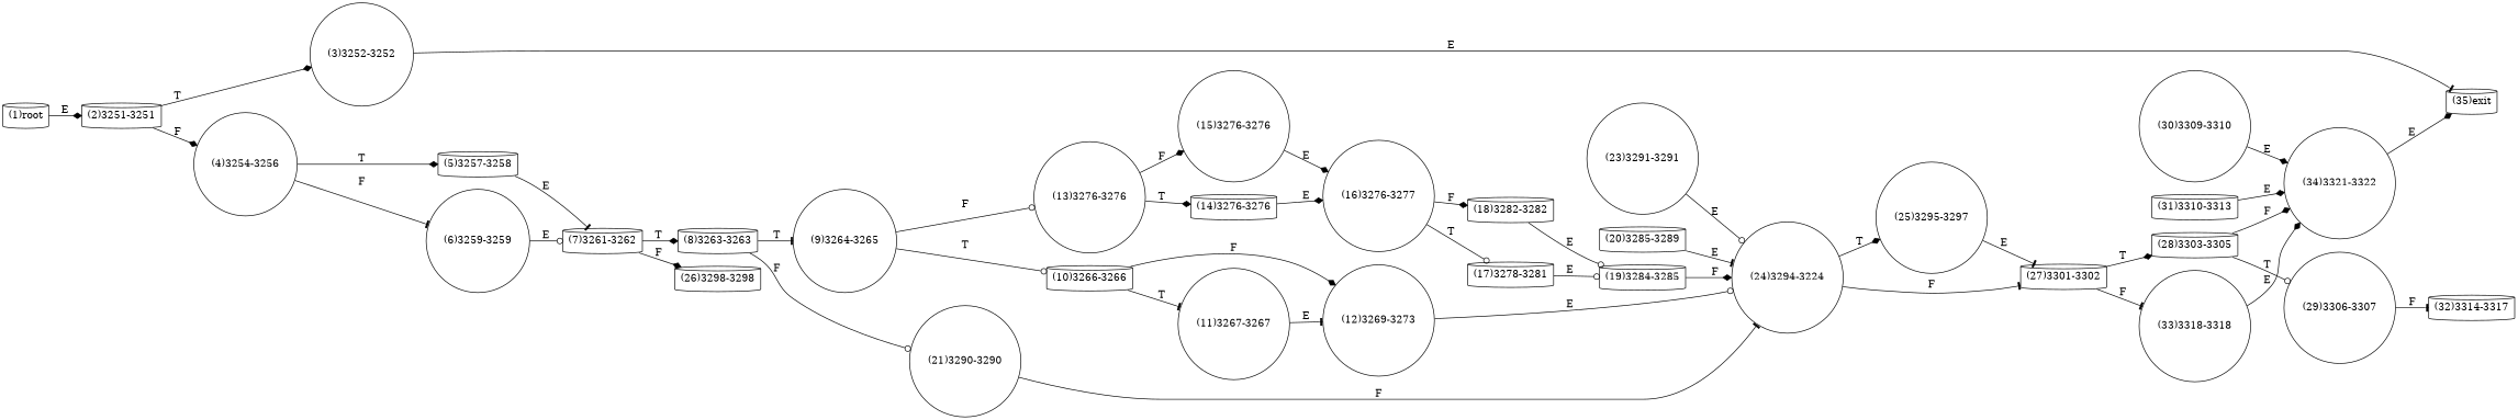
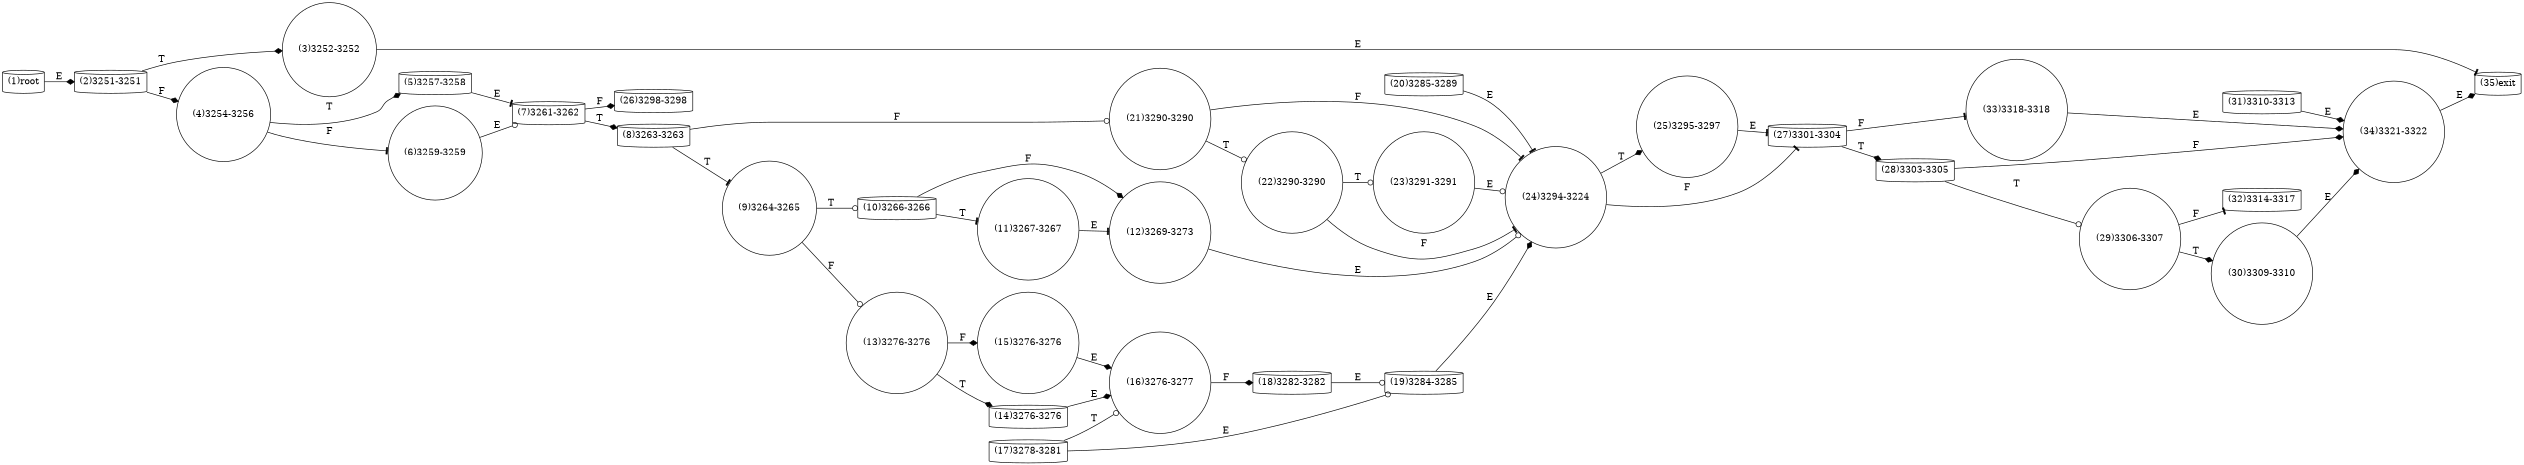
  digraph {
    rankdir=LR
    node [shape=circle]
    edge [arrowhead=diamond]
    n1 [label="(1)root" shape=cylinder]
    n2 [label="(2)3251-3251" shape=cylinder]
    n3 [label="(3)3252-3252"]
    n4 [label="(4)3254-3256"]
    n5 [label="(35)exit" shape=cylinder]
    n6 [label="(5)3257-3258" shape=cylinder]
    n7 [label="(6)3259-3259"]
    n8 [label="(7)3261-3262" shape=cylinder]
    n9 [label="(8)3263-3263" shape=cylinder]
    n10 [label="(26)3298-3298" shape=cylinder]
    n11 [label="(9)3264-3265"]
    n12 [label="(21)3290-3290"]
    n13 [label="(10)3266-3266" shape=cylinder]
    n14 [label="(13)3276-3276"]
    n15 [label="(24)3294-3224"]
+   n16 [label="(22)3290-3290"]
    n17 [label="(11)3267-3267"]
    n18 [label="(12)3269-3273"]
    n19 [label="(14)3276-3276" shape=cylinder]
    n20 [label="(15)3276-3276"]
    n21 [label="(25)3295-3297"]
-   n22 [label="(27)3301-3302" shape=cylinder]
+   n22 [label="(27)3301-3304" shape=cylinder]
    n23 [label="(16)3276-3277"]
    n24 [label="(17)3278-3281" shape=cylinder]
    n25 [label="(18)3282-3282" shape=cylinder]
    n26 [label="(19)3284-3285" shape=cylinder]
    n27 [label="(23)3291-3291"]
    n28 [label="(20)3285-3289" shape=cylinder]
    n29 [label="(28)3303-3305" shape=cylinder]
    n30 [label="(33)3318-3318"]
    n31 [label="(29)3306-3307"]
    n32 [label="(34)3321-3322"]
    n33 [label="(30)3309-3310"]
    n34 [label="(32)3314-3317" shape=cylinder]
    n35 [label="(31)3310-3313" shape=cylinder]
    n1 -> n2 [label=E]
    n2 -> n3 [label=T]
    n2 -> n4 [label=F]
    n3 -> n5 [arrowhead=tee label=E]
    n4 -> n6 [label=T]
    n4 -> n7 [arrowhead=tee label=F]
    n6 -> n8 [arrowhead=tee label=E]
    n7 -> n8 [arrowhead=odot label=E]
    n8 -> n9 [label=T]
    n8 -> n10 [label=F]
    n9 -> n11 [arrowhead=tee label=T]
    n9 -> n12 [arrowhead=odot label=F]
    n11 -> n13 [arrowhead=odot label=T]
    n11 -> n14 [arrowhead=odot label=F]
    n12 -> n15 [arrowhead=tee label=F]
+   n12 -> n16 [arrowhead=odot label=T]
    n13 -> n17 [arrowhead=tee label=T]
    n13 -> n18 [label=F]
    n14 -> n19 [label=T]
    n14 -> n20 [label=F]
    n15 -> n21 [label=T]
    n15 -> n22 [arrowhead=tee label=F]
+   n16 -> n15 [arrowhead=tee label=F]
+   n16 -> n27 [arrowhead=odot label=T]
    n17 -> n18 [arrowhead=tee label=E]
    n18 -> n15 [arrowhead=odot label=E]
    n19 -> n23 [label=E]
    n20 -> n23 [label=E]
    n21 -> n22 [arrowhead=tee label=E]
    n22 -> n29 [label=T]
    n22 -> n30 [arrowhead=tee label=F]
-   n23 -> n24 [arrowhead=odot label=T]
+   n24 -> n23 [arrowhead=odot label=T]
    n23 -> n25 [label=F]
    n24 -> n26 [arrowhead=odot label=E]
    n25 -> n26 [arrowhead=odot label=E]
-   n26 -> n15 [label=F]
+   n26 -> n15 [label=E]
    n27 -> n15 [arrowhead=odot label=E]
    n28 -> n15 [arrowhead=tee label=E]
    n29 -> n31 [arrowhead=odot label=T]
    n29 -> n32 [label=F]
    n30 -> n32 [label=E]
+   n31 -> n33 [label=T]
    n31 -> n34 [arrowhead=tee label=F]
    n32 -> n5 [label=E]
    n33 -> n32 [label=E]
    n35 -> n32 [label=E]
  }
